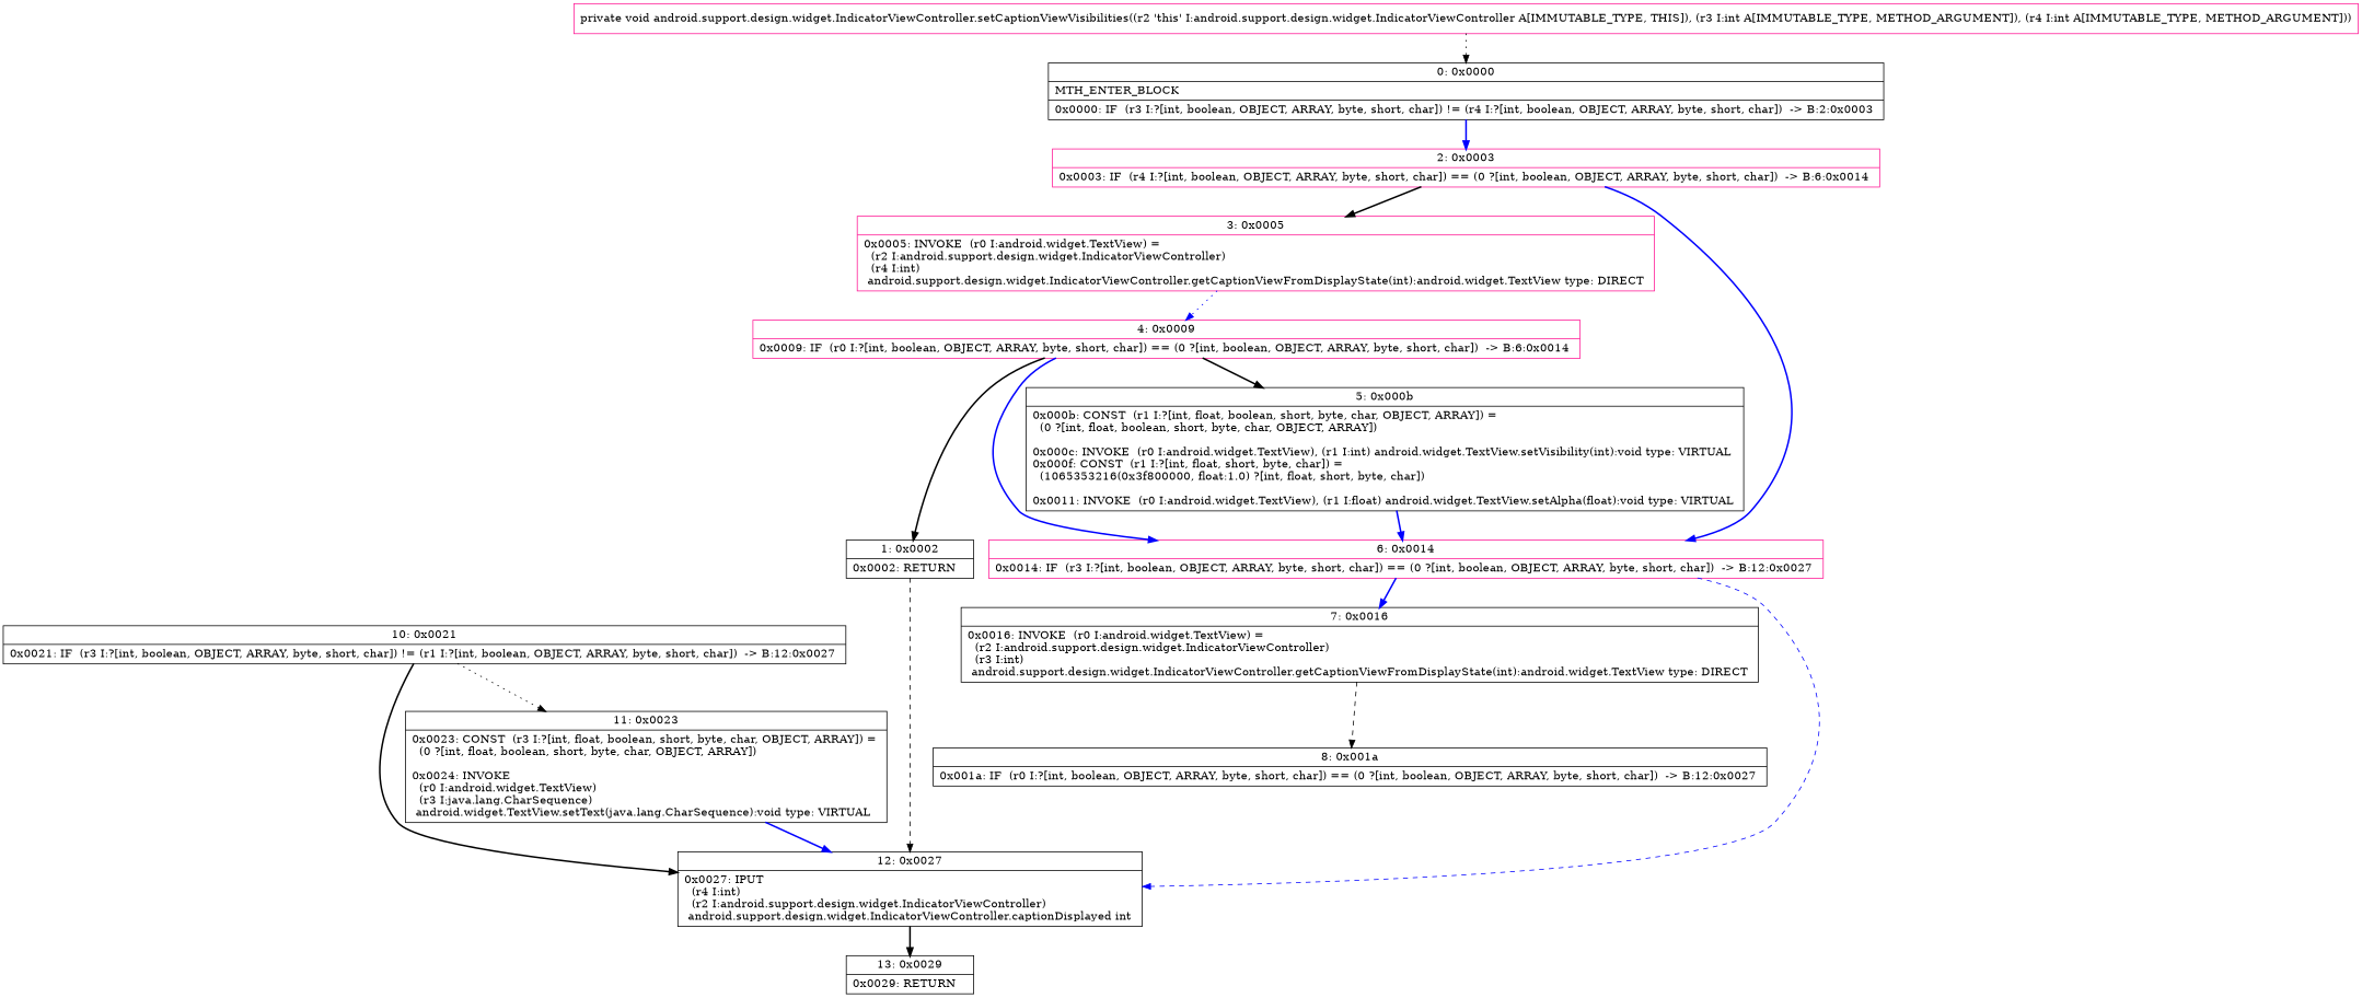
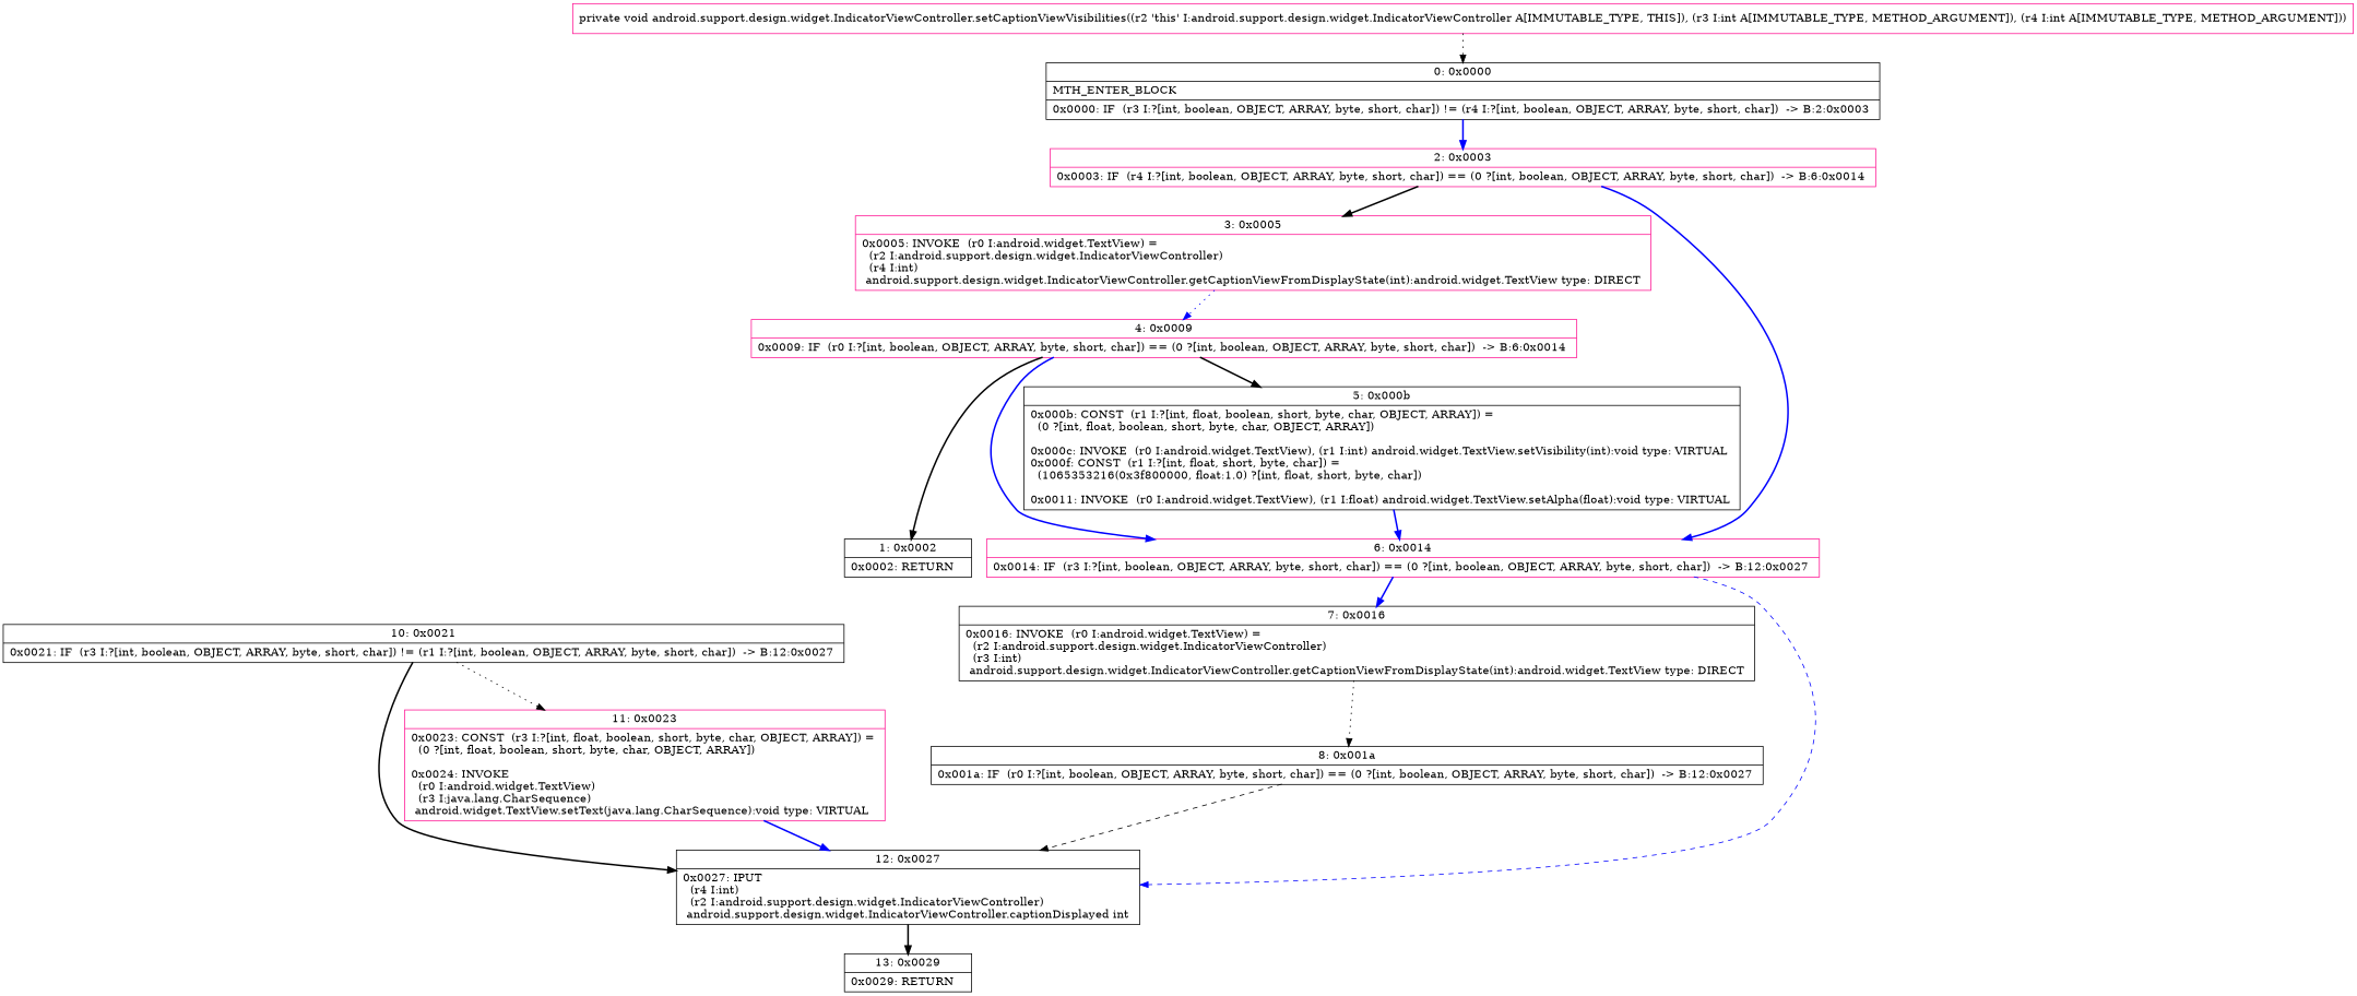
  digraph {
    node [color=black shape=record]
    edge [color=black style=bold]
    n1 [label="{0\:\ 0x0000|MTH_ENTER_BLOCK\l|0x0000: IF  (r3 I:?[int, boolean, OBJECT, ARRAY, byte, short, char]) != (r4 I:?[int, boolean, OBJECT, ARRAY, byte, short, char])  \-\> B:2:0x0003 \l}"]
    n2 [color=deeppink label="{2\:\ 0x0003|0x0003: IF  (r4 I:?[int, boolean, OBJECT, ARRAY, byte, short, char]) == (0 ?[int, boolean, OBJECT, ARRAY, byte, short, char])  \-\> B:6:0x0014 \l}"]
    n3 [label="{1\:\ 0x0002|0x0002: RETURN   \l}"]
    n4 [color=deeppink label="{3\:\ 0x0005|0x0005: INVOKE  (r0 I:android.widget.TextView) = \l  (r2 I:android.support.design.widget.IndicatorViewController)\l  (r4 I:int)\l android.support.design.widget.IndicatorViewController.getCaptionViewFromDisplayState(int):android.widget.TextView type: DIRECT \l}"]
    n5 [color=deeppink label="{6\:\ 0x0014|0x0014: IF  (r3 I:?[int, boolean, OBJECT, ARRAY, byte, short, char]) == (0 ?[int, boolean, OBJECT, ARRAY, byte, short, char])  \-\> B:12:0x0027 \l}"]
    n6 [color=deeppink label="{4\:\ 0x0009|0x0009: IF  (r0 I:?[int, boolean, OBJECT, ARRAY, byte, short, char]) == (0 ?[int, boolean, OBJECT, ARRAY, byte, short, char])  \-\> B:6:0x0014 \l}"]
    n7 [label="{7\:\ 0x0016|0x0016: INVOKE  (r0 I:android.widget.TextView) = \l  (r2 I:android.support.design.widget.IndicatorViewController)\l  (r3 I:int)\l android.support.design.widget.IndicatorViewController.getCaptionViewFromDisplayState(int):android.widget.TextView type: DIRECT \l}"]
    n8 [label="{12\:\ 0x0027|0x0027: IPUT  \l  (r4 I:int)\l  (r2 I:android.support.design.widget.IndicatorViewController)\l android.support.design.widget.IndicatorViewController.captionDisplayed int \l}"]
    n9 [label="{5\:\ 0x000b|0x000b: CONST  (r1 I:?[int, float, boolean, short, byte, char, OBJECT, ARRAY]) = \l  (0 ?[int, float, boolean, short, byte, char, OBJECT, ARRAY])\l \l0x000c: INVOKE  (r0 I:android.widget.TextView), (r1 I:int) android.widget.TextView.setVisibility(int):void type: VIRTUAL \l0x000f: CONST  (r1 I:?[int, float, short, byte, char]) = \l  (1065353216(0x3f800000, float:1.0) ?[int, float, short, byte, char])\l \l0x0011: INVOKE  (r0 I:android.widget.TextView), (r1 I:float) android.widget.TextView.setAlpha(float):void type: VIRTUAL \l}"]
    n10 [label="{8\:\ 0x001a|0x001a: IF  (r0 I:?[int, boolean, OBJECT, ARRAY, byte, short, char]) == (0 ?[int, boolean, OBJECT, ARRAY, byte, short, char])  \-\> B:12:0x0027 \l}"]
    n11 [label="{13\:\ 0x0029|0x0029: RETURN   \l}"]
    n12 [label="{10\:\ 0x0021|0x0021: IF  (r3 I:?[int, boolean, OBJECT, ARRAY, byte, short, char]) != (r1 I:?[int, boolean, OBJECT, ARRAY, byte, short, char])  \-\> B:12:0x0027 \l}"]
-   n13 [label="{11\:\ 0x0023|0x0023: CONST  (r3 I:?[int, float, boolean, short, byte, char, OBJECT, ARRAY]) = \l  (0 ?[int, float, boolean, short, byte, char, OBJECT, ARRAY])\l \l0x0024: INVOKE  \l  (r0 I:android.widget.TextView)\l  (r3 I:java.lang.CharSequence)\l android.widget.TextView.setText(java.lang.CharSequence):void type: VIRTUAL \l}"]
+   n13 [color=deeppink label="{11\:\ 0x0023|0x0023: CONST  (r3 I:?[int, float, boolean, short, byte, char, OBJECT, ARRAY]) = \l  (0 ?[int, float, boolean, short, byte, char, OBJECT, ARRAY])\l \l0x0024: INVOKE  \l  (r0 I:android.widget.TextView)\l  (r3 I:java.lang.CharSequence)\l android.widget.TextView.setText(java.lang.CharSequence):void type: VIRTUAL \l}"]
    n14 [color=deeppink label="{private void android.support.design.widget.IndicatorViewController.setCaptionViewVisibilities((r2 'this' I:android.support.design.widget.IndicatorViewController A[IMMUTABLE_TYPE, THIS]), (r3 I:int A[IMMUTABLE_TYPE, METHOD_ARGUMENT]), (r4 I:int A[IMMUTABLE_TYPE, METHOD_ARGUMENT])) }"]
    n1 -> n2 [color=blue]
    n2 -> n4
    n2 -> n5 [color=blue]
    n4 -> n6 [color=blue style=dotted]
    n5 -> n7 [color=blue]
    n5 -> n8 [color=blue style=dashed]
    n6 -> n3
    n6 -> n5 [color=blue]
    n6 -> n9
-   n7 -> n10 [style=dashed]
+   n7 -> n10 [style=dotted]
    n8 -> n11
    n9 -> n5 [color=blue]
-   n3 -> n8 [style=dashed]
+   n10 -> n8 [style=dashed]
    n12 -> n8
    n12 -> n13 [style=dotted]
    n13 -> n8 [color=blue]
    n14 -> n1 [style=dotted]
  }
